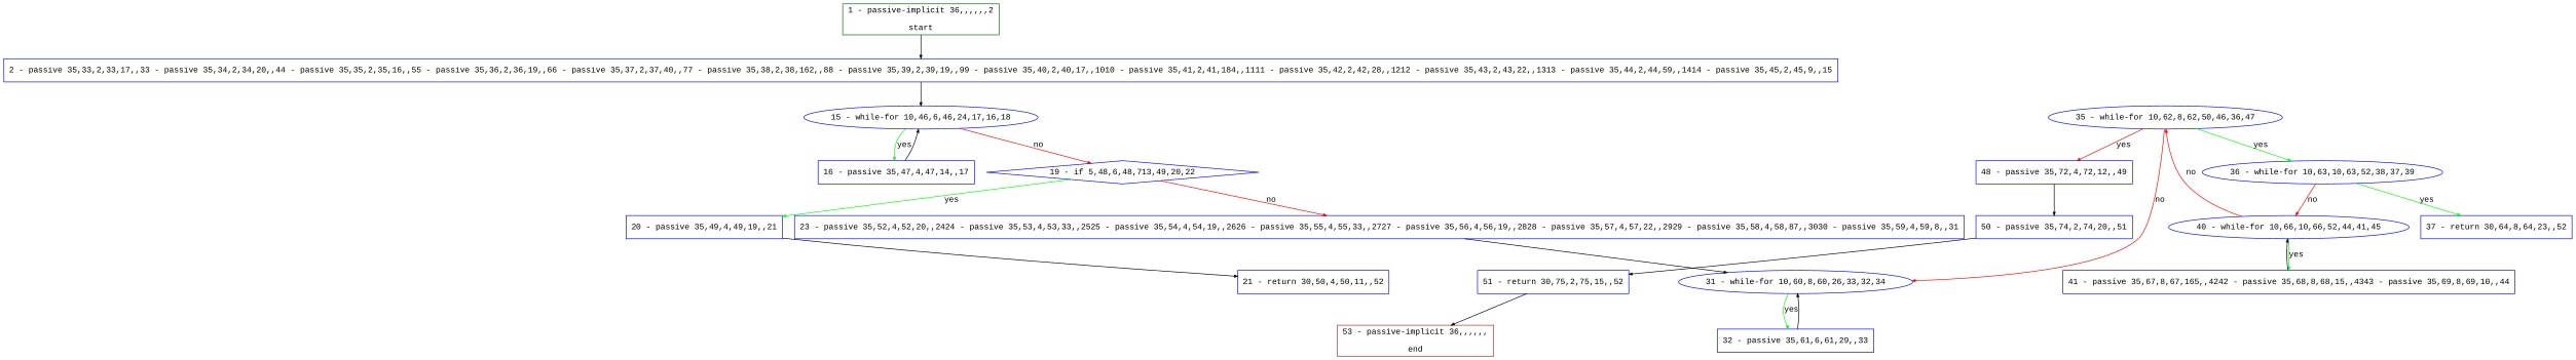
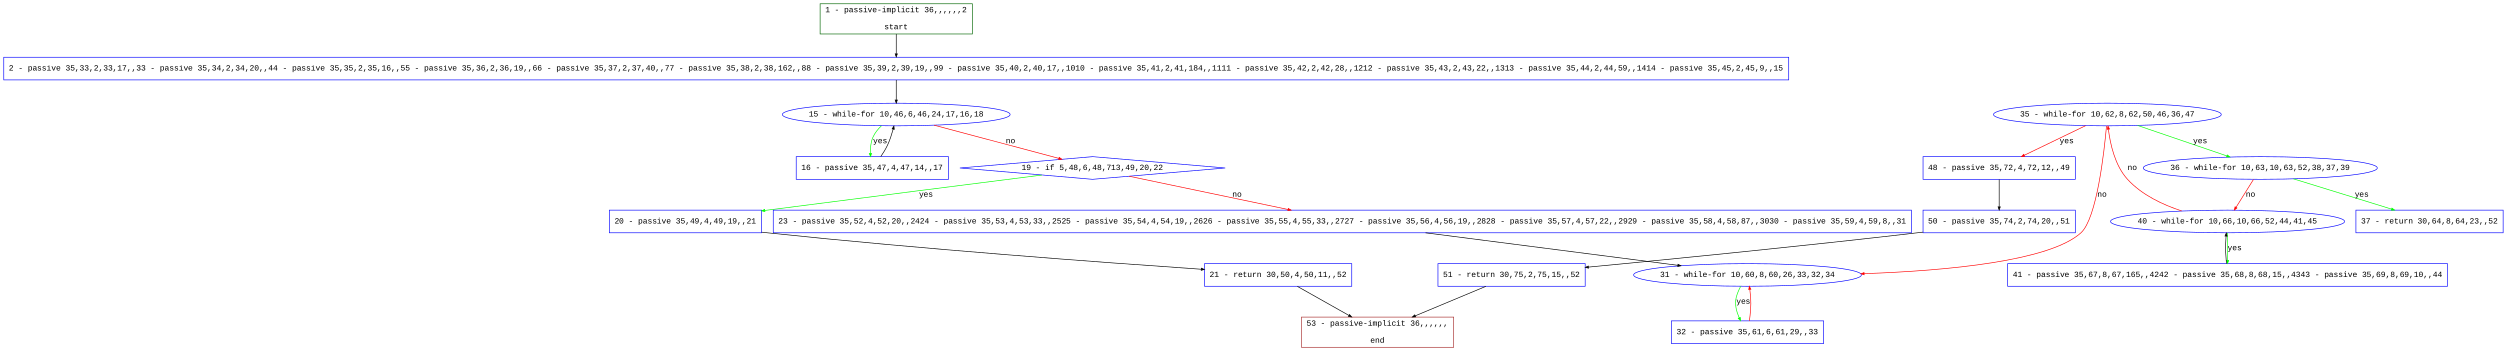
  digraph {
    bgcolor=white
    compound=true
    fillcolor="#FFFFCC"
    fontname="Liberation Mono"
    fontsize=12
    pack=true
    packmode=clust
    style="rounded,filled"
    node [color="#0000ff" compound=true fillcolor="#ffffff" fixedsize=false fontname="Liberation Mono" fontsize=12 node_initialized=no shape=box style=filled]
    edge [arrowhead=normal arrowsize=0.5 arrowtail=none color="#000000" compound=true dir=forward fontcolor=black fontname="Liberation Mono" fontsize=12]
    n1 [label="2 - passive 35,33,2,33,17,,33 - passive 35,34,2,34,20,,44 - passive 35,35,2,35,16,,55 - passive 35,36,2,36,19,,66 - passive 35,37,2,37,40,,77 - passive 35,38,2,38,162,,88 - passive 35,39,2,39,19,,99 - passive 35,40,2,40,17,,1010 - passive 35,41,2,41,184,,1111 - passive 35,42,2,42,28,,1212 - passive 35,43,2,43,22,,1313 - passive 35,44,2,44,59,,1414 - passive 35,45,2,45,9,,15"]
    n2 [label="15 - while-for 10,46,6,46,24,17,16,18" shape=oval]
    n3 [label="16 - passive 35,47,4,47,14,,17"]
    n4 [label="19 - if 5,48,6,48,713,49,20,22" shape=diamond]
    n5 [color="#006400" label="1 - passive-implicit 36,,,,,,2\n\nstart"]
    n6 [label="20 - passive 35,49,4,49,19,,21"]
    n7 [label="23 - passive 35,52,4,52,20,,2424 - passive 35,53,4,53,33,,2525 - passive 35,54,4,54,19,,2626 - passive 35,55,4,55,33,,2727 - passive 35,56,4,56,19,,2828 - passive 35,57,4,57,22,,2929 - passive 35,58,4,58,87,,3030 - passive 35,59,4,59,8,,31"]
    n8 [label="21 - return 30,50,4,50,11,,52"]
    n9 [label="31 - while-for 10,60,8,60,26,33,32,34" shape=oval]
    n10 [color="#a52a2a" label="53 - passive-implicit 36,,,,,,\n\nend"]
    n11 [label="32 - passive 35,61,6,61,29,,33"]
    n12 [label="35 - while-for 10,62,8,62,50,46,36,47" shape=oval]
    n13 [label="36 - while-for 10,63,10,63,52,38,37,39" shape=oval]
    n14 [label="48 - passive 35,72,4,72,12,,49"]
    n15 [label="37 - return 30,64,8,64,23,,52"]
    n16 [label="40 - while-for 10,66,10,66,52,44,41,45" shape=oval]
    n17 [label="50 - passive 35,74,2,74,20,,51"]
    n18 [label="41 - passive 35,67,8,67,165,,4242 - passive 35,68,8,68,15,,4343 - passive 35,69,8,69,10,,44"]
    n19 [label="51 - return 30,75,2,75,15,,52"]
    n1 -> n2
    n2 -> n3 [color="#00ff00" label=yes]
    n2 -> n4 [color="#ff0000" label=no]
    n3 -> n2
    n4 -> n6 [color="#00ff00" label=yes]
    n4 -> n7 [color="#ff0000" label=no]
    n5 -> n1
    n6 -> n8
    n7 -> n9
+   n8 -> n10
    n9 -> n11 [color="#00ff00" label=yes]
-   n11 -> n9
+   n11 -> n9 [color="#ff0000"]
    n12 -> n9 [color="#ff0000" label=no]
    n12 -> n13 [color="#00ff00" label=yes]
    n12 -> n14 [color="#ff0000" label=yes]
    n13 -> n15 [color="#00ff00" label=yes]
    n13 -> n16 [color="#ff0000" label=no]
    n14 -> n17
    n16 -> n12 [color="#ff0000" label=no]
    n16 -> n18 [color="#00ff00" label=yes]
    n17 -> n19
    n18 -> n16
    n19 -> n10
  }
